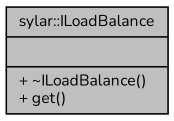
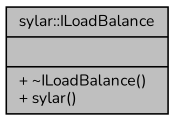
  digraph {
    fontname=Nunito
-   n1 [color=black fillcolor=grey75 fontcolor=black fontname=Nunito fontsize=10 height=0.2 label="{sylar::ILoadBalance\n||+ ~ILoadBalance()\l+ get()\l}" shape=record style=filled width=0.4]
+   n1 [color=black fillcolor=grey75 fontcolor=black fontname=Nunito fontsize=10 height=0.2 label="{sylar::ILoadBalance\n||+ ~ILoadBalance()\l+ sylar()\l}" shape=record style=filled width=0.4]
  }
